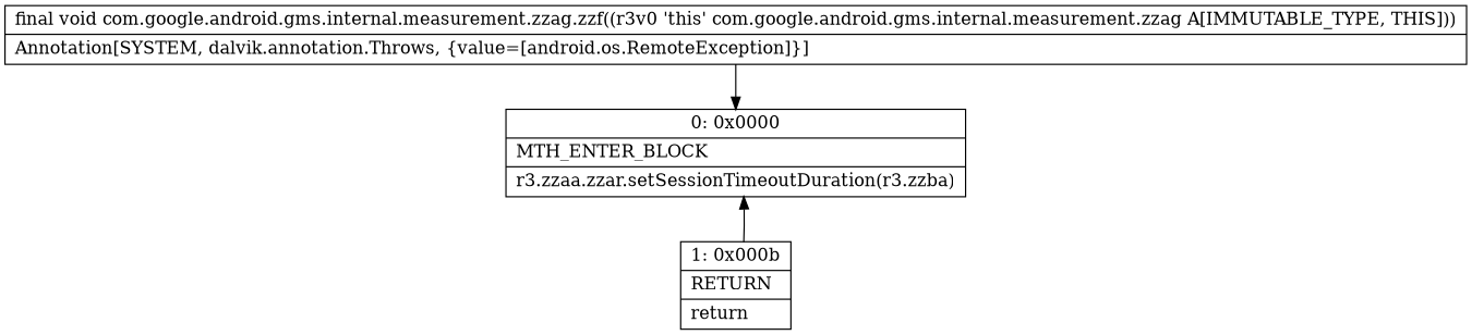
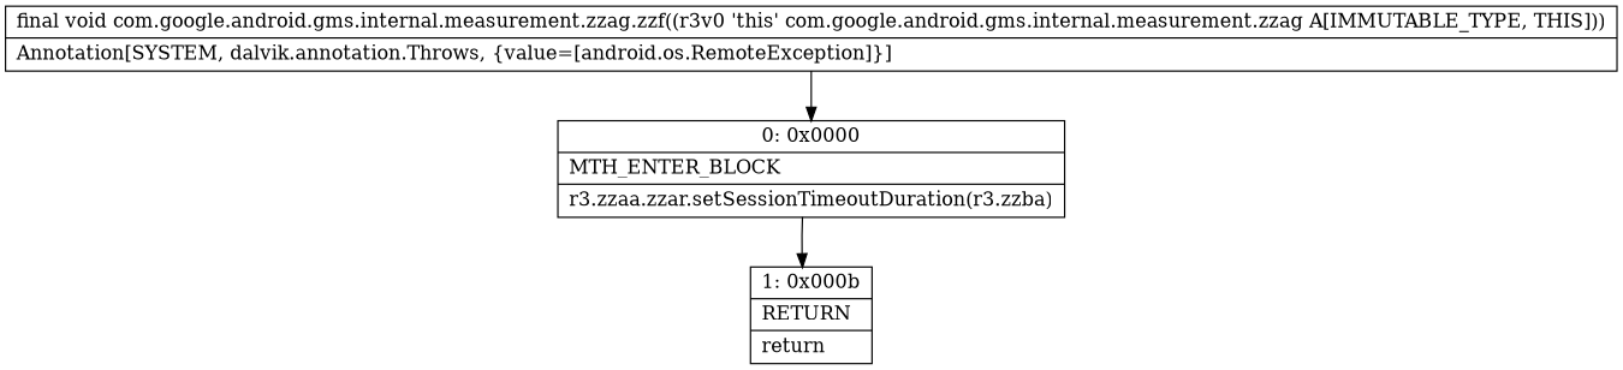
  digraph {
    node [shape=record]
    n1 [label="{0\:\ 0x0000|MTH_ENTER_BLOCK\l|r3.zzaa.zzar.setSessionTimeoutDuration(r3.zzba)\l}"]
    n2 [label="{1\:\ 0x000b|RETURN\l|return\l}"]
    n3 [label="{final void com.google.android.gms.internal.measurement.zzag.zzf((r3v0 'this' com.google.android.gms.internal.measurement.zzag A[IMMUTABLE_TYPE, THIS]))  | Annotation[SYSTEM, dalvik.annotation.Throws, \{value=[android.os.RemoteException]\}]\l}"]
-   n2 -> n1
+   n1 -> n2
    n3 -> n1
  }
